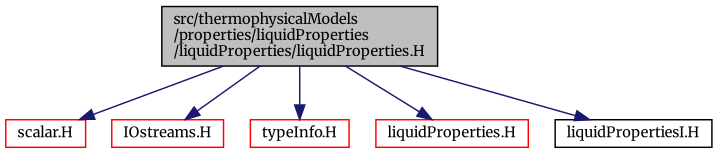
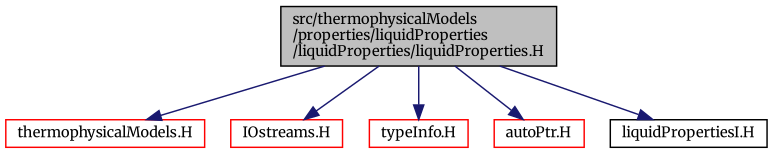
  digraph {
    fontname=Merriweather
    node [color=red fontname=Merriweather fontsize=10 shape=record]
    edge [color=midnightblue fontname=Merriweather fontsize=10 labelfontname=Helvetica labelfontsize=10 style=solid]
    n1 [color=black fillcolor=grey75 fontcolor=black height=0.2 label="src/thermophysicalModels\l/properties/liquidProperties\l/liquidProperties/liquidProperties.H" style=filled width=0.4]
-   n2 [height=0.2 label="scalar.H" width=0.4]
+   n2 [height=0.2 label="thermophysicalModels.H" width=0.4]
    n3 [height=0.2 label="IOstreams.H" width=0.4]
    n4 [height=0.2 label="typeInfo.H" width=0.4]
-   n5 [height=0.2 label="liquidProperties.H" width=0.4]
+   n5 [height=0.2 label="autoPtr.H" width=0.4]
    n6 [color=black height=0.2 label="liquidPropertiesI.H" width=0.4]
    n1 -> n2
    n1 -> n3
    n1 -> n4
    n1 -> n5
    n1 -> n6
  }
